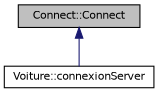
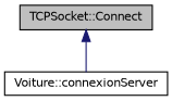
  digraph {
    rankdir=TB
    node [color=black fontname=Helvetica fontsize=10 shape=record style=filled]
-   n1 [fillcolor=grey75 fontcolor=black height=0.2 label="Connect::Connect" width=0.4]
+   n1 [fillcolor=grey75 fontcolor=black height=0.2 label="TCPSocket::Connect" width=0.4]
    n2 [fillcolor=white height=0.2 label="Voiture::connexionServer" width=0.4]
    n1 -> n2 [color=midnightblue dir=back fontname=Helvetica fontsize=10 labelfontname=Helvetica labelfontsize=10 style=solid]
  }
